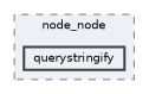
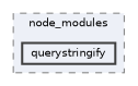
  digraph {
    compound=true
    n1 [color=grey25 fillcolor="#edf0f7" fontname=Helvetica fontsize=10 height=0.2 label=querystringify shape=box style="filled,bold" width=0.4]
    subgraph cluster_1 {
      bgcolor="#edf0f7"
      fontname=Helvetica
      fontsize=10
-     label=node_node
+     label=node_modules
      pencolor=grey50
      style="filled,dashed"
      n1
    }
  }
